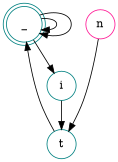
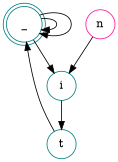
  digraph {
    node [color=teal shape=circle]
    _ [shape=doublecircle]
    i
    t
    n [color=deeppink]
    _ -> _
    _ -> _
    _ -> i
    i -> t
    t -> _
-   n -> t
+   n -> i
  }
